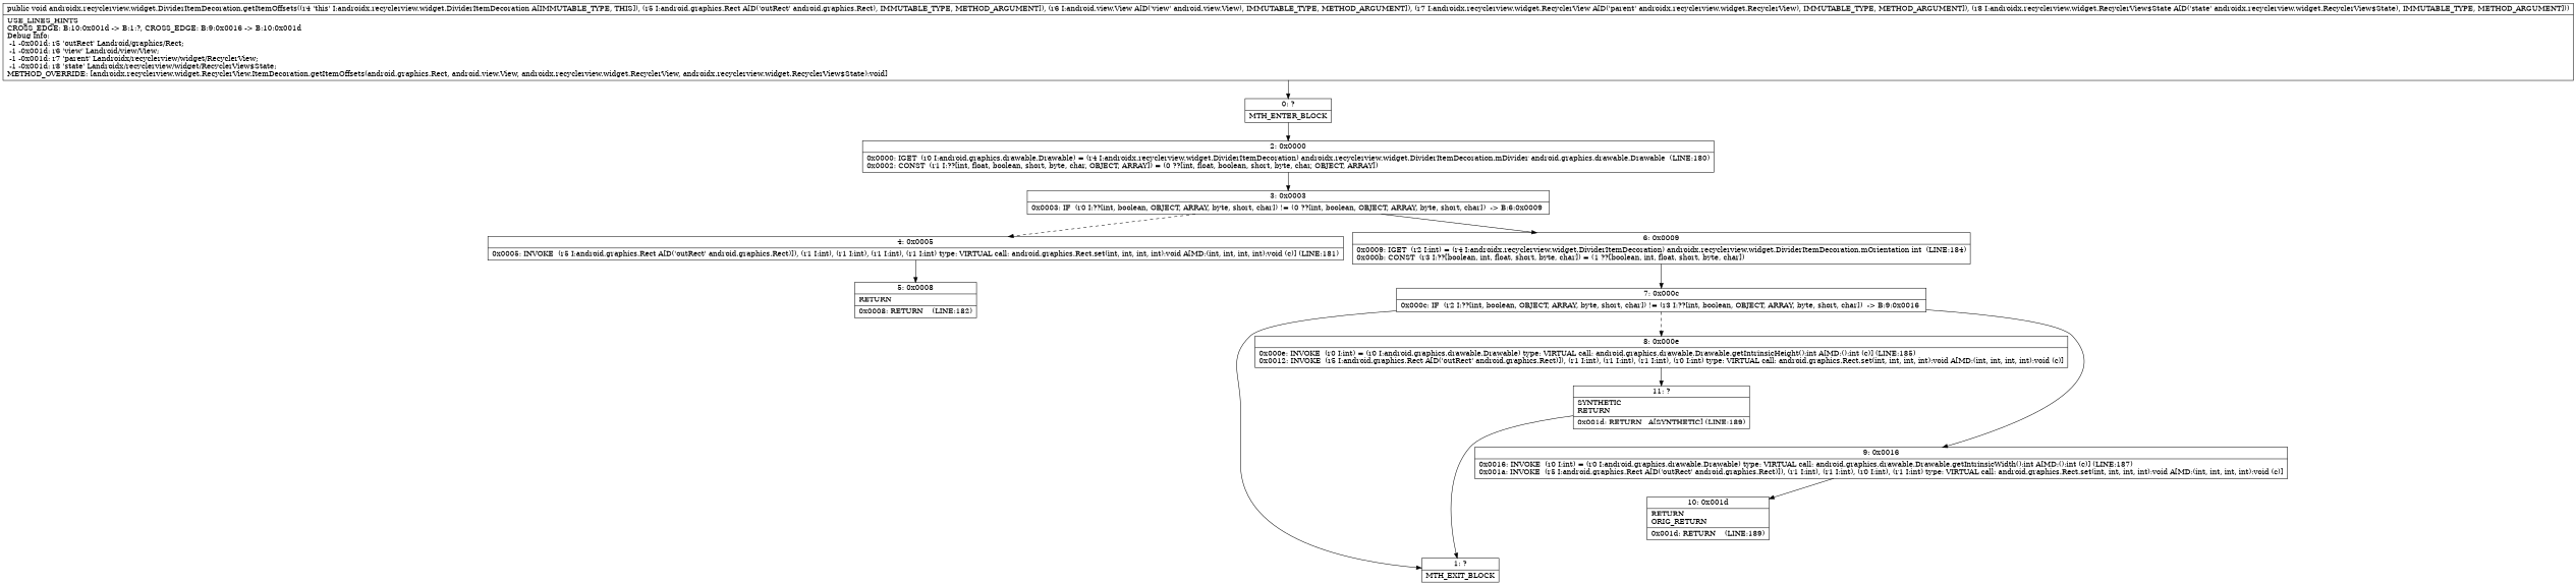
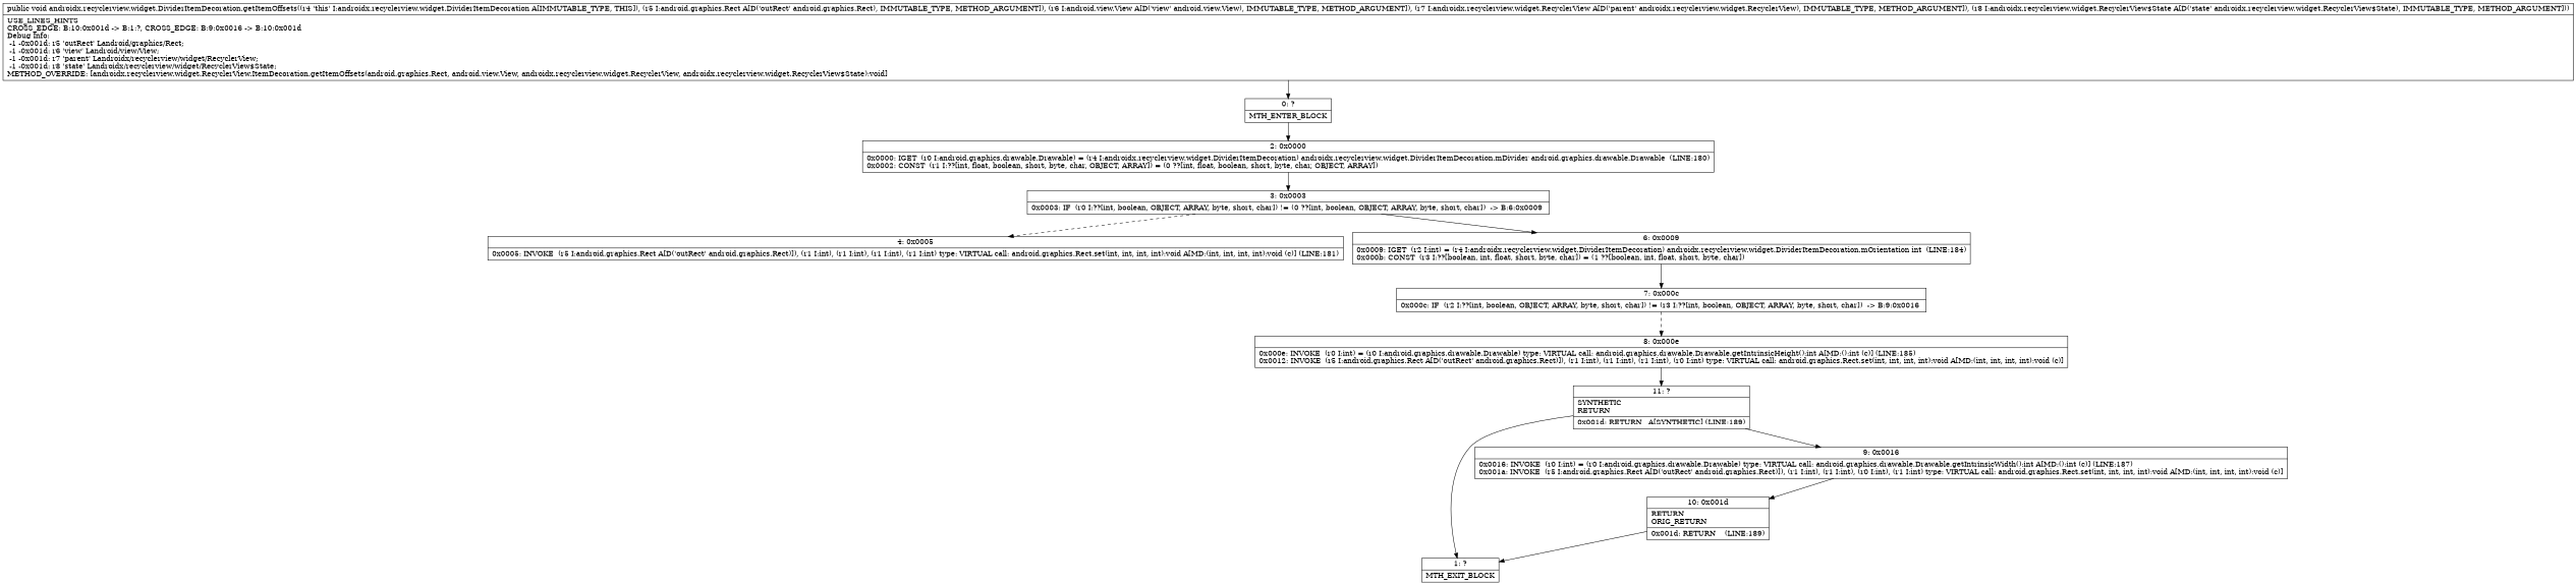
  digraph {
    node [shape=record]
    n1 [label="{0\:\ ?|MTH_ENTER_BLOCK\l}"]
    n2 [label="{2\:\ 0x0000|0x0000: IGET  (r0 I:android.graphics.drawable.Drawable) = (r4 I:androidx.recyclerview.widget.DividerItemDecoration) androidx.recyclerview.widget.DividerItemDecoration.mDivider android.graphics.drawable.Drawable  (LINE:180)\l0x0002: CONST  (r1 I:??[int, float, boolean, short, byte, char, OBJECT, ARRAY]) = (0 ??[int, float, boolean, short, byte, char, OBJECT, ARRAY]) \l}"]
    n3 [label="{3\:\ 0x0003|0x0003: IF  (r0 I:??[int, boolean, OBJECT, ARRAY, byte, short, char]) != (0 ??[int, boolean, OBJECT, ARRAY, byte, short, char])  \-\> B:6:0x0009 \l}"]
    n4 [label="{4\:\ 0x0005|0x0005: INVOKE  (r5 I:android.graphics.Rect A[D('outRect' android.graphics.Rect)]), (r1 I:int), (r1 I:int), (r1 I:int), (r1 I:int) type: VIRTUAL call: android.graphics.Rect.set(int, int, int, int):void A[MD:(int, int, int, int):void (c)] (LINE:181)\l}"]
    n5 [label="{6\:\ 0x0009|0x0009: IGET  (r2 I:int) = (r4 I:androidx.recyclerview.widget.DividerItemDecoration) androidx.recyclerview.widget.DividerItemDecoration.mOrientation int  (LINE:184)\l0x000b: CONST  (r3 I:??[boolean, int, float, short, byte, char]) = (1 ??[boolean, int, float, short, byte, char]) \l}"]
-   n6 [label="{5\:\ 0x0008|RETURN\l|0x0008: RETURN    (LINE:182)\l}"]
    n7 [label="{7\:\ 0x000c|0x000c: IF  (r2 I:??[int, boolean, OBJECT, ARRAY, byte, short, char]) != (r3 I:??[int, boolean, OBJECT, ARRAY, byte, short, char])  \-\> B:9:0x0016 \l}"]
    n8 [label="{1\:\ ?|MTH_EXIT_BLOCK\l}"]
    n9 [label="{8\:\ 0x000e|0x000e: INVOKE  (r0 I:int) = (r0 I:android.graphics.drawable.Drawable) type: VIRTUAL call: android.graphics.drawable.Drawable.getIntrinsicHeight():int A[MD:():int (c)] (LINE:185)\l0x0012: INVOKE  (r5 I:android.graphics.Rect A[D('outRect' android.graphics.Rect)]), (r1 I:int), (r1 I:int), (r1 I:int), (r0 I:int) type: VIRTUAL call: android.graphics.Rect.set(int, int, int, int):void A[MD:(int, int, int, int):void (c)]\l}"]
    n10 [label="{9\:\ 0x0016|0x0016: INVOKE  (r0 I:int) = (r0 I:android.graphics.drawable.Drawable) type: VIRTUAL call: android.graphics.drawable.Drawable.getIntrinsicWidth():int A[MD:():int (c)] (LINE:187)\l0x001a: INVOKE  (r5 I:android.graphics.Rect A[D('outRect' android.graphics.Rect)]), (r1 I:int), (r1 I:int), (r0 I:int), (r1 I:int) type: VIRTUAL call: android.graphics.Rect.set(int, int, int, int):void A[MD:(int, int, int, int):void (c)]\l}"]
    n11 [label="{11\:\ ?|SYNTHETIC\lRETURN\l|0x001d: RETURN   A[SYNTHETIC] (LINE:189)\l}"]
    n12 [label="{10\:\ 0x001d|RETURN\lORIG_RETURN\l|0x001d: RETURN    (LINE:189)\l}"]
    n13 [label="{public void androidx.recyclerview.widget.DividerItemDecoration.getItemOffsets((r4 'this' I:androidx.recyclerview.widget.DividerItemDecoration A[IMMUTABLE_TYPE, THIS]), (r5 I:android.graphics.Rect A[D('outRect' android.graphics.Rect), IMMUTABLE_TYPE, METHOD_ARGUMENT]), (r6 I:android.view.View A[D('view' android.view.View), IMMUTABLE_TYPE, METHOD_ARGUMENT]), (r7 I:androidx.recyclerview.widget.RecyclerView A[D('parent' androidx.recyclerview.widget.RecyclerView), IMMUTABLE_TYPE, METHOD_ARGUMENT]), (r8 I:androidx.recyclerview.widget.RecyclerView$State A[D('state' androidx.recyclerview.widget.RecyclerView$State), IMMUTABLE_TYPE, METHOD_ARGUMENT]))  | USE_LINES_HINTS\lCROSS_EDGE: B:10:0x001d \-\> B:1:?, CROSS_EDGE: B:9:0x0016 \-\> B:10:0x001d\lDebug Info:\l  \-1 \-0x001d: r5 'outRect' Landroid\/graphics\/Rect;\l  \-1 \-0x001d: r6 'view' Landroid\/view\/View;\l  \-1 \-0x001d: r7 'parent' Landroidx\/recyclerview\/widget\/RecyclerView;\l  \-1 \-0x001d: r8 'state' Landroidx\/recyclerview\/widget\/RecyclerView$State;\lMETHOD_OVERRIDE: [androidx.recyclerview.widget.RecyclerView.ItemDecoration.getItemOffsets(android.graphics.Rect, android.view.View, androidx.recyclerview.widget.RecyclerView, androidx.recyclerview.widget.RecyclerView$State):void]\l}"]
    n1 -> n2
    n2 -> n3
    n3 -> n4 [style=dashed]
    n3 -> n5
-   n4 -> n6
    n5 -> n7
    n7 -> n9 [style=dashed]
-   n7 -> n10
+   n11 -> n10
    n9 -> n11
    n10 -> n12
    n11 -> n8
-   n7 -> n8
+   n12 -> n8
    n13 -> n1
  }
